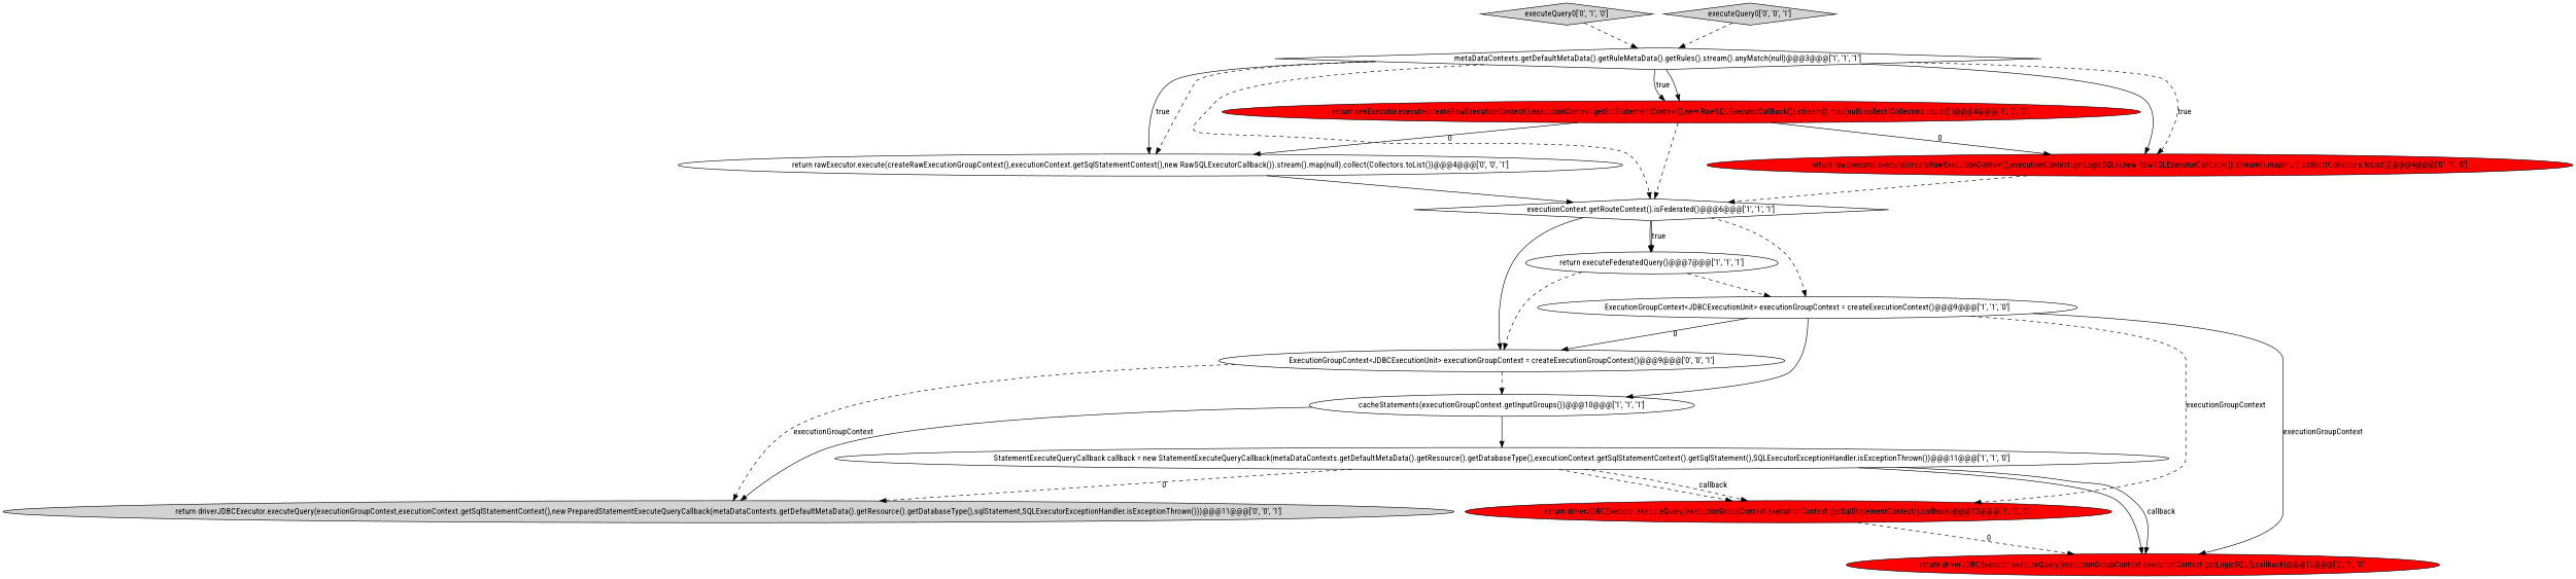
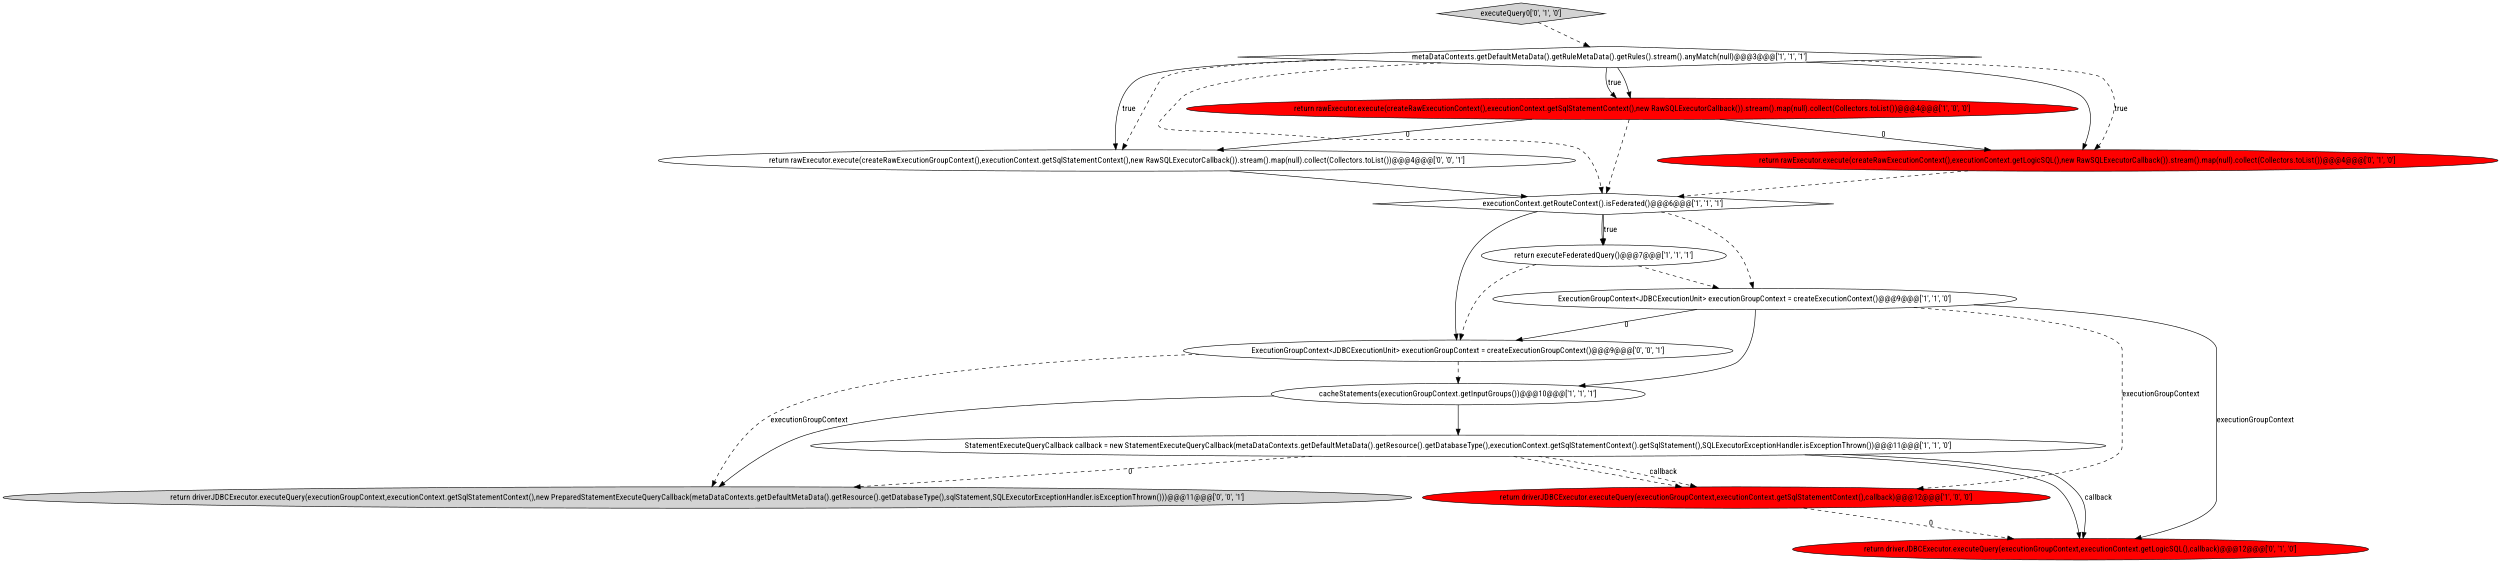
  digraph {
    fontname="Roboto Condensed"
    node [fillcolor=white fontname="Roboto Condensed" shape=ellipse style=filled]
    edge [fontname="Roboto Condensed" style=dashed]
    n1 [fillcolor=lightgray label="executeQuery0['0', '1', '0']" shape=diamond]
    n2 [label="metaDataContexts.getDefaultMetaData().getRuleMetaData().getRules().stream().anyMatch(null)@@@3@@@['1', '1', '1']" shape=diamond]
    n3 [label="return rawExecutor.execute(createRawExecutionGroupContext(),executionContext.getSqlStatementContext(),new RawSQLExecutorCallback()).stream().map(null).collect(Collectors.toList())@@@4@@@['0', '0', '1']"]
    n4 [label="executionContext.getRouteContext().isFederated()@@@6@@@['1', '1', '1']" shape=diamond]
    n5 [fillcolor=red label="return rawExecutor.execute(createRawExecutionContext(),executionContext.getSqlStatementContext(),new RawSQLExecutorCallback()).stream().map(null).collect(Collectors.toList())@@@4@@@['1', '0', '0']"]
    n6 [fillcolor=red label="return rawExecutor.execute(createRawExecutionContext(),executionContext.getLogicSQL(),new RawSQLExecutorCallback()).stream().map(null).collect(Collectors.toList())@@@4@@@['0', '1', '0']"]
    n7 [label="ExecutionGroupContext<JDBCExecutionUnit> executionGroupContext = createExecutionContext()@@@9@@@['1', '1', '0']"]
    n8 [label="return executeFederatedQuery()@@@7@@@['1', '1', '1']"]
    n9 [label="ExecutionGroupContext<JDBCExecutionUnit> executionGroupContext = createExecutionGroupContext()@@@9@@@['0', '0', '1']"]
    n10 [fillcolor=lightgray label="return driverJDBCExecutor.executeQuery(executionGroupContext,executionContext.getSqlStatementContext(),new PreparedStatementExecuteQueryCallback(metaDataContexts.getDefaultMetaData().getResource().getDatabaseType(),sqlStatement,SQLExecutorExceptionHandler.isExceptionThrown()))@@@11@@@['0', '0', '1']"]
    n11 [fillcolor=red label="return driverJDBCExecutor.executeQuery(executionGroupContext,executionContext.getSqlStatementContext(),callback)@@@12@@@['1', '0', '0']"]
    n12 [fillcolor=red label="return driverJDBCExecutor.executeQuery(executionGroupContext,executionContext.getLogicSQL(),callback)@@@12@@@['0', '1', '0']"]
    n13 [label="cacheStatements(executionGroupContext.getInputGroups())@@@10@@@['1', '1', '1']"]
    n14 [label="StatementExecuteQueryCallback callback = new StatementExecuteQueryCallback(metaDataContexts.getDefaultMetaData().getResource().getDatabaseType(),executionContext.getSqlStatementContext().getSqlStatement(),SQLExecutorExceptionHandler.isExceptionThrown())@@@11@@@['1', '1', '0']"]
-   n15 [fillcolor=lightgray label="executeQuery0['0', '0', '1']" shape=diamond]
    n1 -> n2
    n2 -> n3 [label=true style=solid]
    n2 -> n3
    n2 -> n4
    n2 -> n5 [style=solid]
    n2 -> n5 [label=true style=solid]
    n2 -> n6 [label=true]
    n2 -> n6 [style=solid]
    n3 -> n4 [style=solid]
    n4 -> n7
    n4 -> n8 [label=true style=solid]
    n4 -> n8 [style=solid]
    n4 -> n9 [style=solid]
    n5 -> n3 [label=0 style=solid]
    n5 -> n4
    n5 -> n6 [label=0 style=solid]
    n6 -> n4
    n7 -> n9 [label=0 style=solid]
    n7 -> n11 [label=executionGroupContext]
    n7 -> n12 [label=executionGroupContext style=solid]
    n7 -> n13 [style=solid]
    n8 -> n7
    n8 -> n9
    n9 -> n10 [label=executionGroupContext]
    n9 -> n13
    n11 -> n12 [label=0]
    n13 -> n10 [style=solid]
    n13 -> n14 [style=solid]
    n14 -> n10 [label=0]
    n14 -> n11
    n14 -> n11 [label=callback]
    n14 -> n12 [style=solid]
    n14 -> n12 [label=callback style=solid]
-   n15 -> n2
  }
